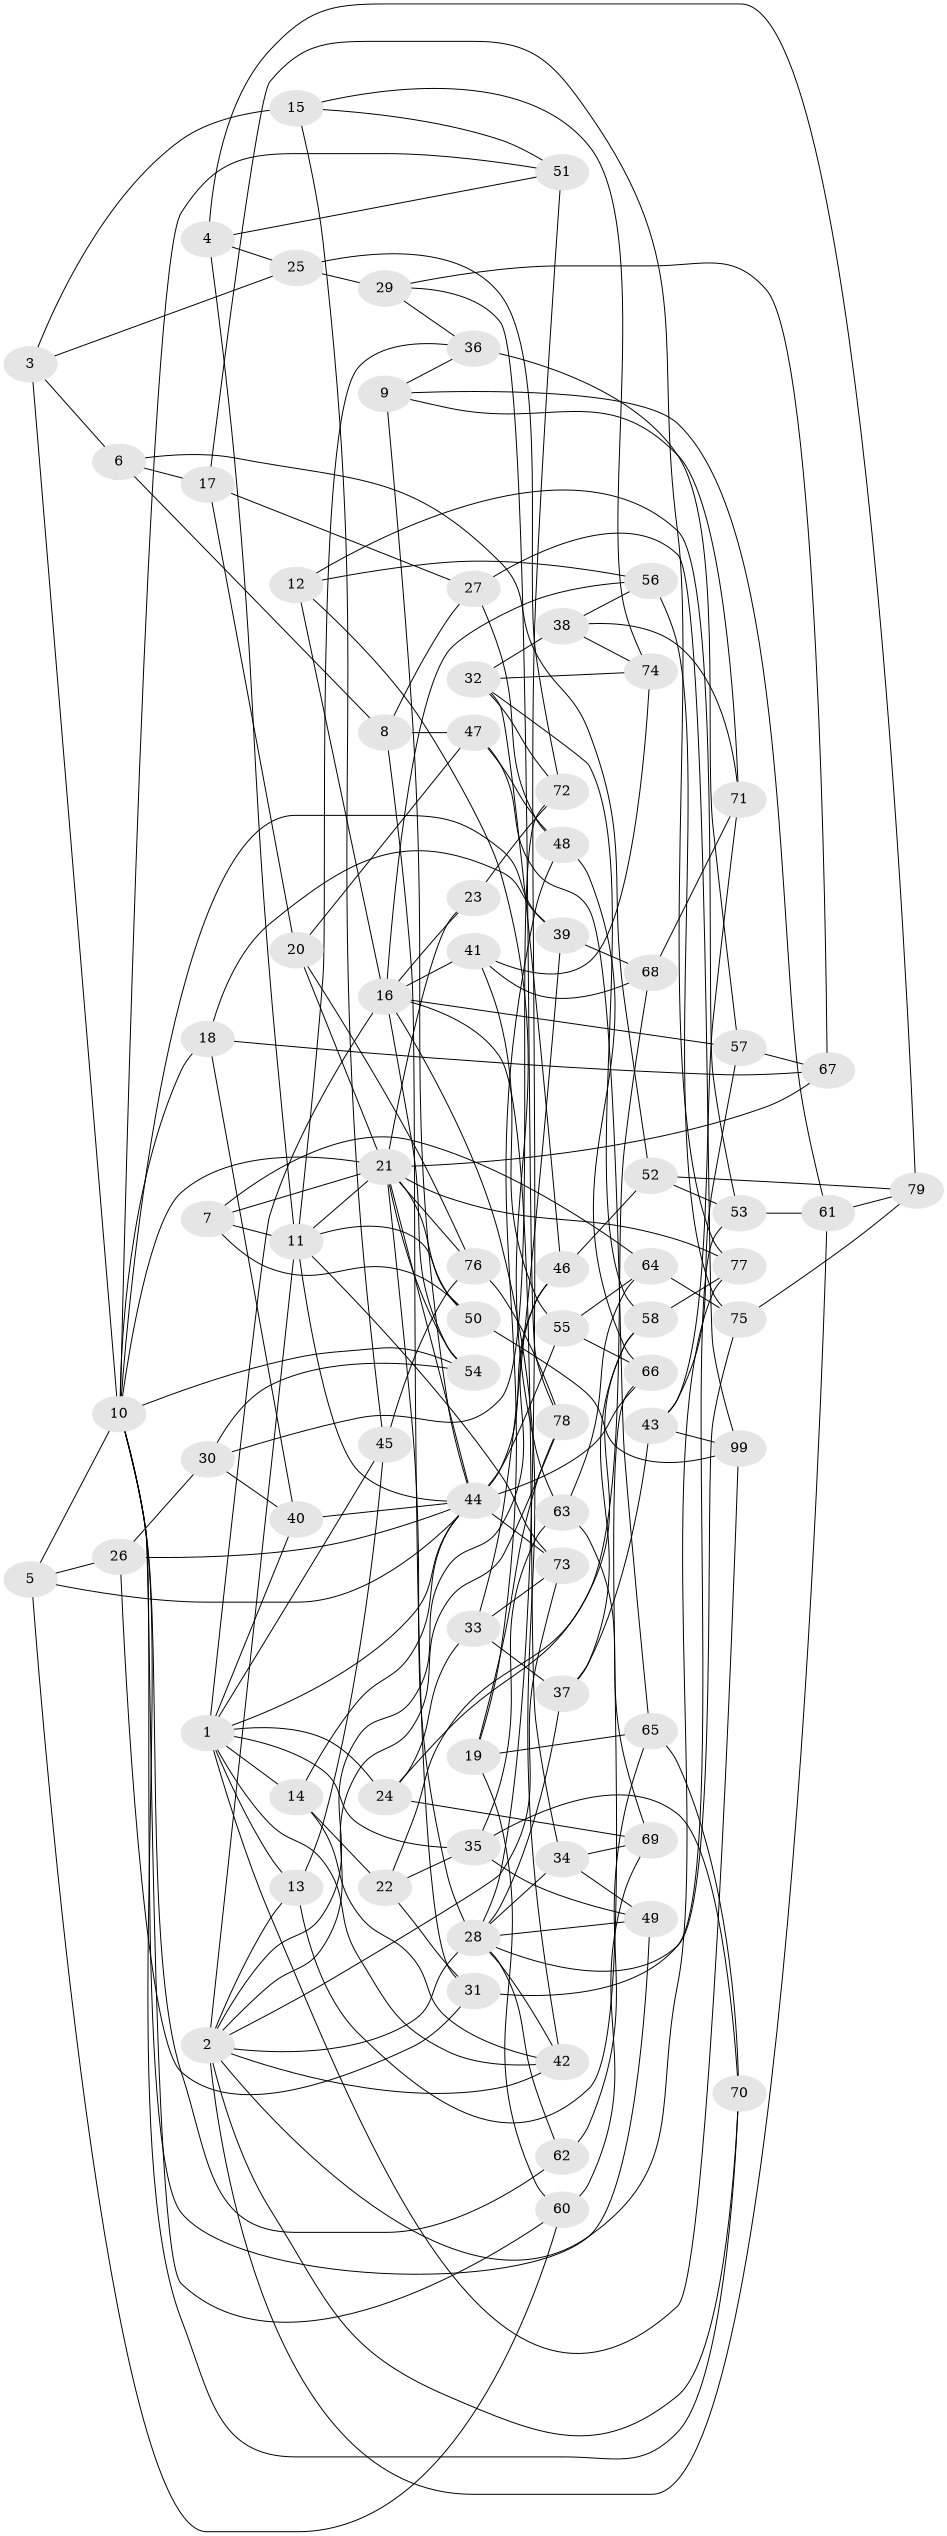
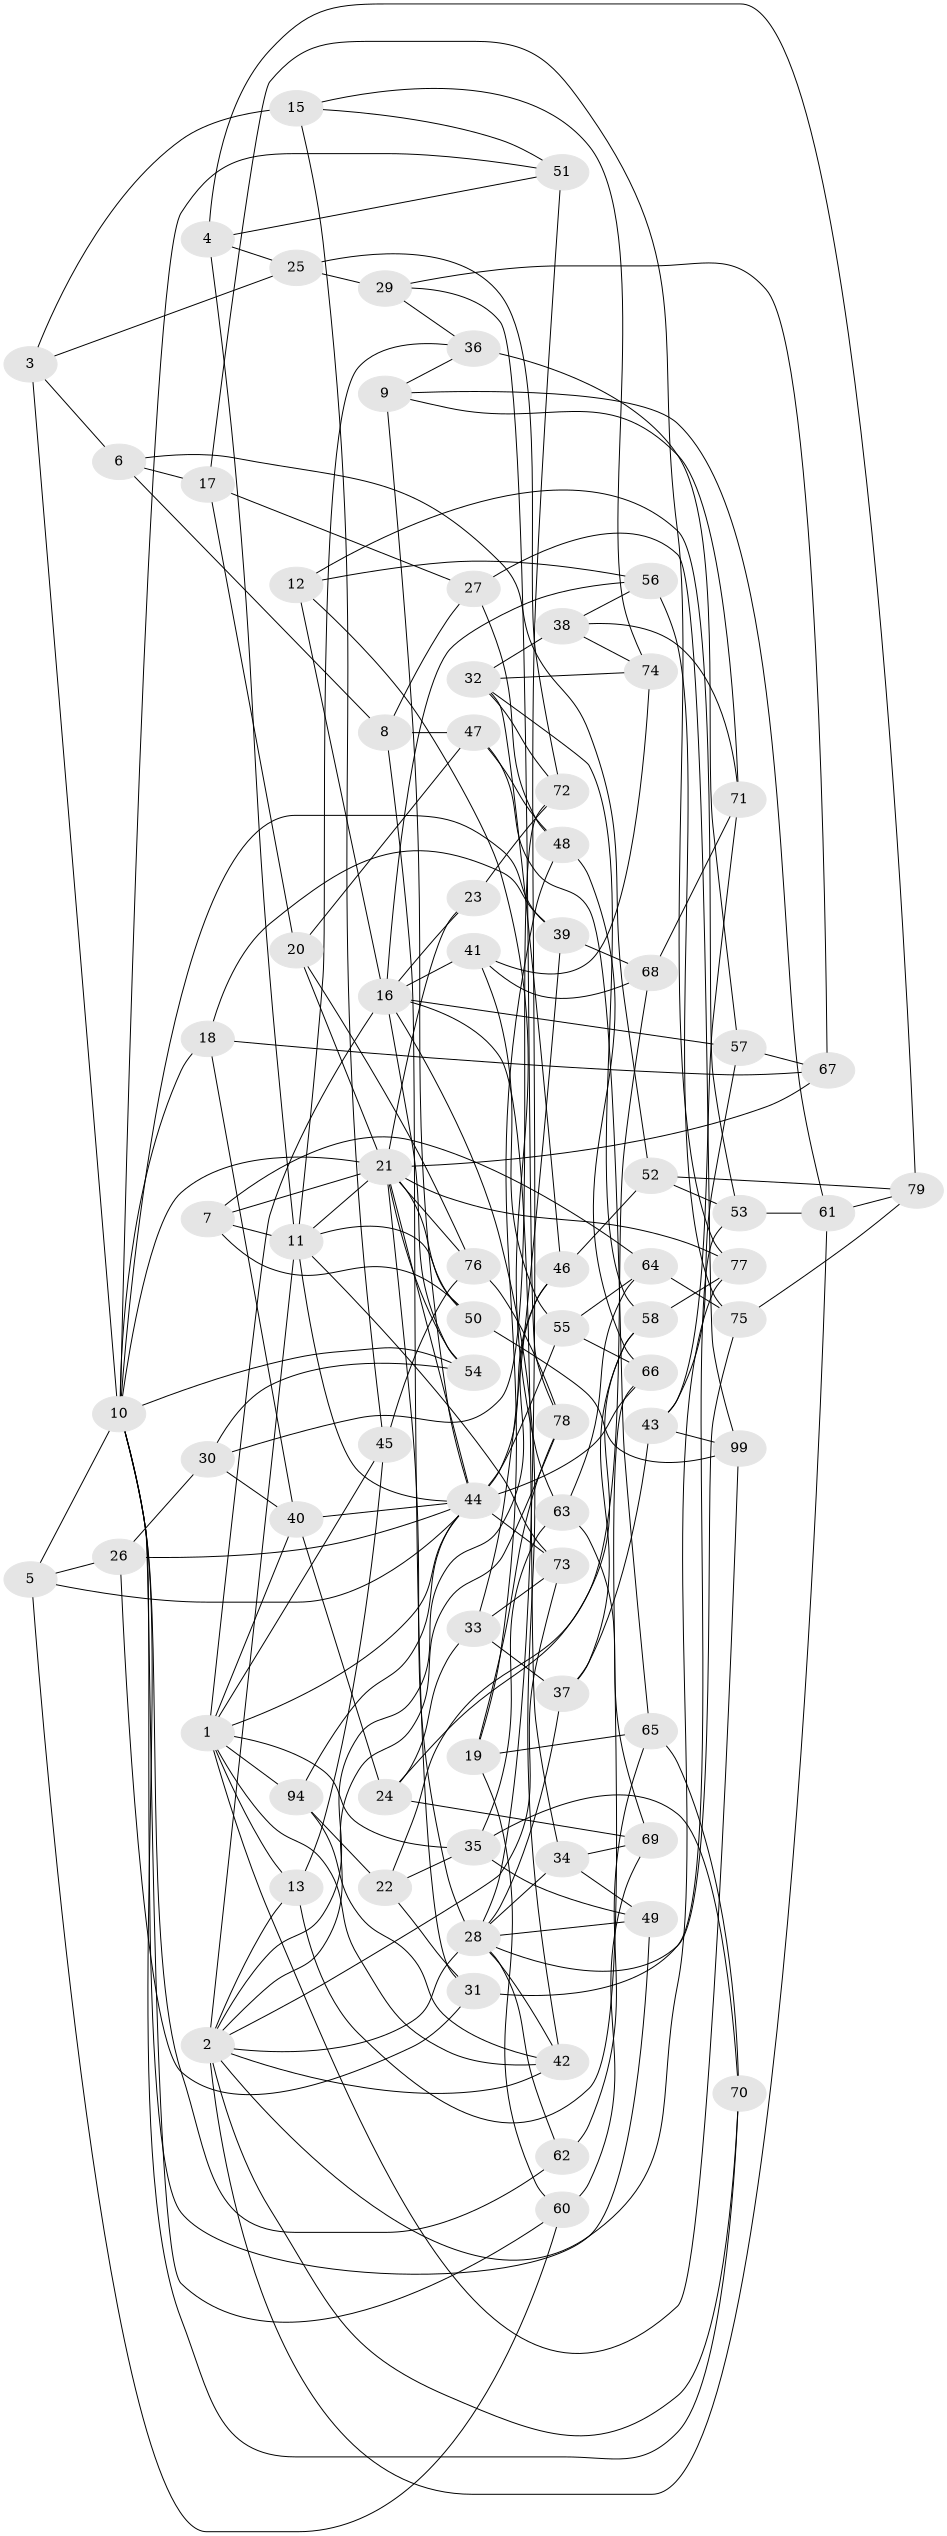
  graph {
    rankdir=LR
    node [color=gray90 style=filled]
    edge [weight=1.0]
    1
    13
-   14
+   14 [label=94]
    16
    24
    40
    42
    44
    45
    n10 [label=99]
    35
    66
    22
    54
    56
    23
    34
    41
    57
    33
    58
    69
    28
    51
    49
    62
    37
    75
    46
    73
    55
    76
    2
    11
    61
    70
    77
    78
    21
    50
    36
    52
    79
    3
    6
    10
    15
    25
    8
    17
    60
    18
    39
    74
    72
    29
    4
    5
    26
    31
    30
    27
    47
    20
    53
    7
    64
    67
    48
    65
    9
    71
    68
    12
    63
    38
    19
    43
    32
    1 -- 13
    1 -- 14
    1 -- 16
-   1 -- 24
+   40 -- 24
    1 -- 40
    1 -- 42
    1 -- 44
    1 -- 45
    1 -- n10
    1 -- 35
    13 -- 45
    13 -- 66
    14 -- 42
    14 -- 44
    14 -- 22
    16 -- 42 [weight=2.0]
    16 -- 54
    16 -- 56
    16 -- 23 [weight=2.0]
    16 -- 34
    16 -- 41
    16 -- 57
    24 -- 33
    24 -- 58
    24 -- 69
    40 -- 44
    44 -- 66
    44 -- 46
    44 -- 73
    44 -- 55
    45 -- 76
    35 -- 49
    35 -- 70
    35 -- 63
    22 -- 35
    22 -- 31
    22 -- 68
    56 -- 75
    23 -- 72
    34 -- 69
    34 -- 49
    41 -- 55
    41 -- 74
    41 -- 68
    57 -- 67
    33 -- 37
    33 -- 73
    33 -- 39
    58 -- 77
    28 -- 42
    28 -- 34
    28 -- 51
    28 -- 49
    28 -- 62
    28 -- 37
    28 -- 75
    62 -- 65
    37 -- 58
    37 -- 43
    75 -- 79
    46 -- 52
    55 -- 66
    55 -- 64
    76 -- 78
    2 -- 13
    2 -- 42
    2 -- 28
    2 -- 46
    2 -- 73
    2 -- 11
    2 -- 61
    2 -- 70
    2 -- 77
    2 -- 78
    11 -- 44
    11 -- 73
    11 -- 21
    11 -- 50
    11 -- 36
    61 -- 79
    21 -- 44
    21 -- 54
    21 -- 23
    21 -- 28
    21 -- 76
    21 -- 77
    21 -- 50
    21 -- 67
    50 -- n10
    36 -- 57
    52 -- 79
    52 -- 53
    3 -- 6
    3 -- 10
    3 -- 15
    3 -- 25
    6 -- 52
    6 -- 8
    6 -- 17
    10 -- 54
    10 -- 51
    10 -- 49
    10 -- 62 [weight=2.0]
    10 -- 70
    10 -- 21
    10 -- 60
    10 -- 18
    10 -- 39
    15 -- 45
    15 -- 51
    15 -- 74
    25 -- 72
    25 -- 29
    8 -- 31
    8 -- 27
    8 -- 47
    17 -- 77
    17 -- 27
    17 -- 20
    60 -- 69
    18 -- 40
    18 -- 39
    18 -- 67
    39 -- 68
    29 -- 78
    29 -- 36
    29 -- 67
    4 -- 51
    4 -- 11
    4 -- 79
    4 -- 25
    5 -- 44
    5 -- 10
    5 -- 60
    5 -- 26
    26 -- 44
    26 -- 31
    26 -- 30
    31 -- 53
    30 -- 40
    30 -- 54
    30 -- 72
    27 -- n10
    27 -- 48
    47 -- 48
    47 -- 65
    20 -- 76
    20 -- 21
    20 -- 47
    53 -- 61
    7 -- 11
    7 -- 21
    7 -- 50
    7 -- 64
    64 -- 75
    48 -- 66
    65 -- 70
    9 -- 44
    9 -- 61
    9 -- 36
    9 -- 71
    68 -- 71
    12 -- 16
    12 -- 56
    12 -- 53
    12 -- 63
    63 -- 69
    63 -- 64
    38 -- 56
    38 -- 74
    38 -- 71
    19 -- 78
    19 -- 60
    19 -- 48
    19 -- 65
    43 -- n10
    43 -- 57
    43 -- 71
    32 -- 58
    32 -- 46
    32 -- 74
    32 -- 72
    32 -- 38
  }
